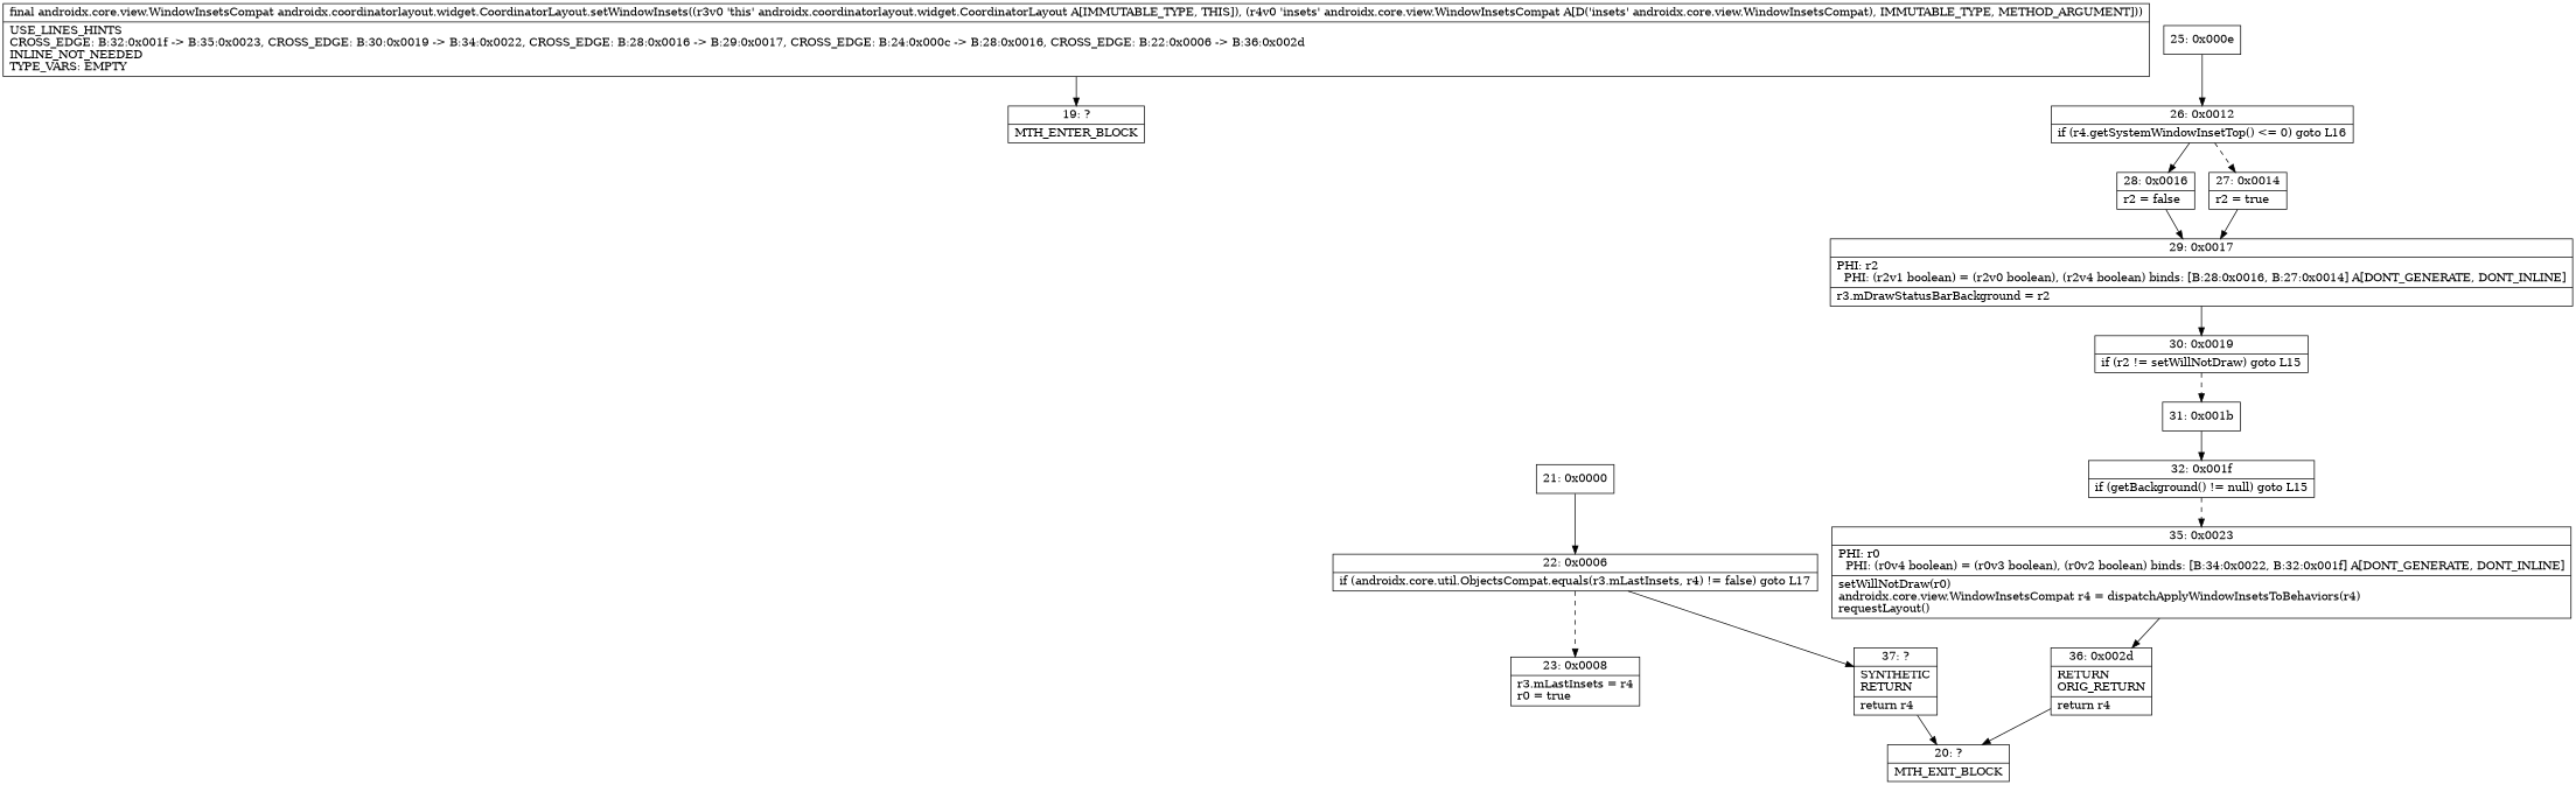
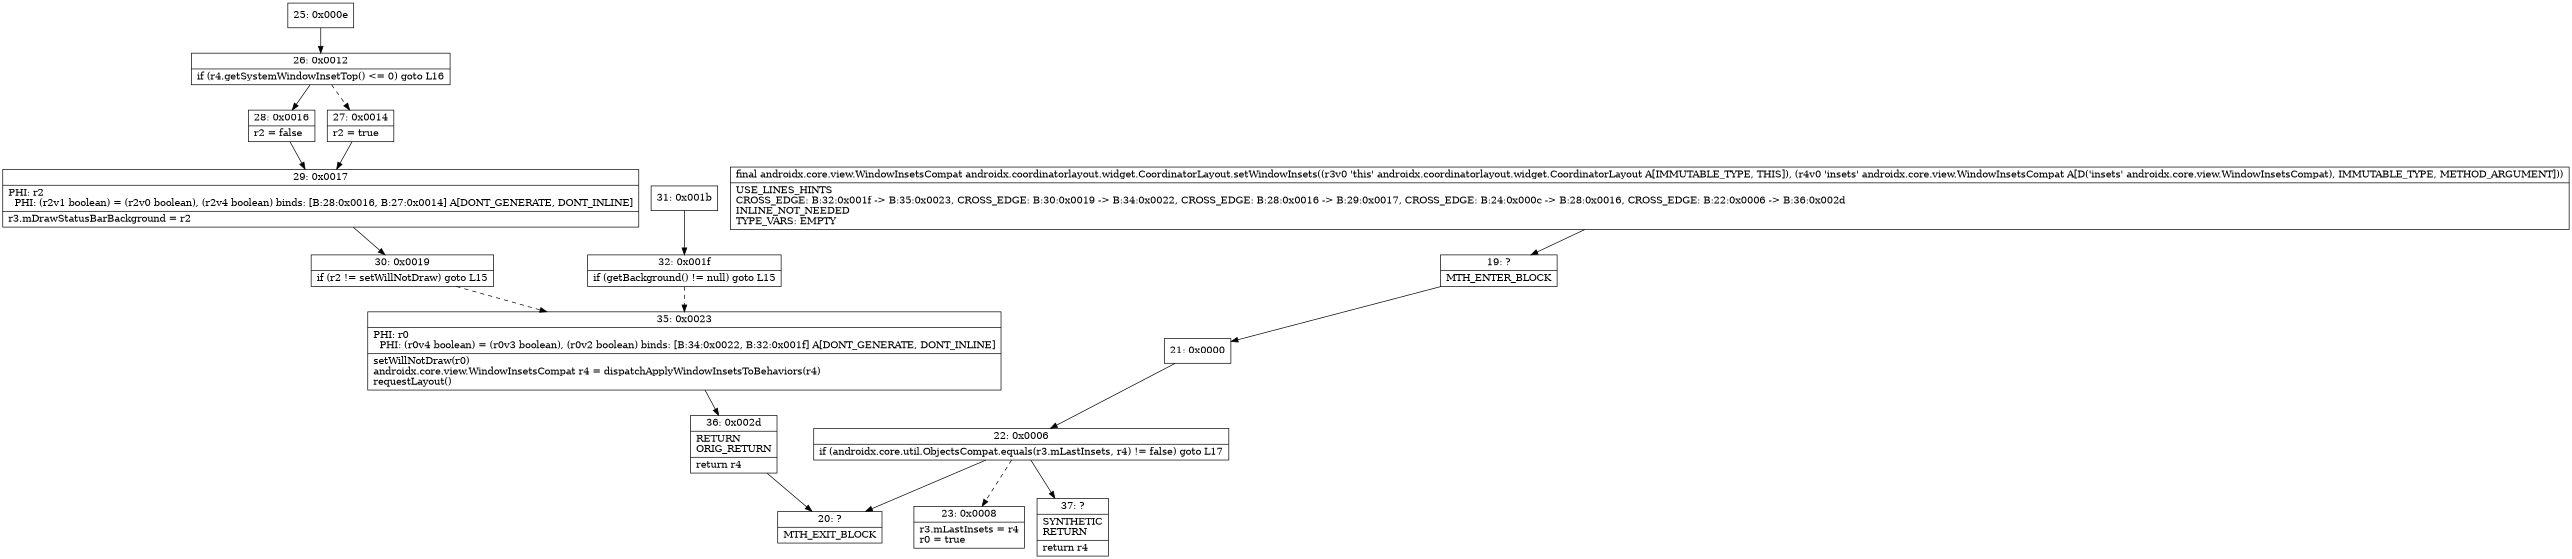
  digraph {
    node [shape=record]
    n1 [label="{19\:\ ?|MTH_ENTER_BLOCK\l}"]
    n2 [label="{21\:\ 0x0000}"]
    n3 [label="{22\:\ 0x0006|if (androidx.core.util.ObjectsCompat.equals(r3.mLastInsets, r4) != false) goto L17\l}"]
    n4 [label="{23\:\ 0x0008|r3.mLastInsets = r4\lr0 = true\l}"]
    n5 [label="{37\:\ ?|SYNTHETIC\lRETURN\l|return r4\l}"]
    n6 [label="{20\:\ ?|MTH_EXIT_BLOCK\l}"]
    n7 [label="{25\:\ 0x000e}"]
    n8 [label="{26\:\ 0x0012|if (r4.getSystemWindowInsetTop() \<= 0) goto L16\l}"]
    n9 [label="{28\:\ 0x0016|r2 = false\l}"]
    n10 [label="{29\:\ 0x0017|PHI: r2 \l  PHI: (r2v1 boolean) = (r2v0 boolean), (r2v4 boolean) binds: [B:28:0x0016, B:27:0x0014] A[DONT_GENERATE, DONT_INLINE]\l|r3.mDrawStatusBarBackground = r2\l}"]
    n11 [label="{27\:\ 0x0014|r2 = true\l}"]
    n12 [label="{30\:\ 0x0019|if (r2 != setWillNotDraw) goto L15\l}"]
    n13 [label="{31\:\ 0x001b}"]
    n14 [label="{32\:\ 0x001f|if (getBackground() != null) goto L15\l}"]
    n15 [label="{35\:\ 0x0023|PHI: r0 \l  PHI: (r0v4 boolean) = (r0v3 boolean), (r0v2 boolean) binds: [B:34:0x0022, B:32:0x001f] A[DONT_GENERATE, DONT_INLINE]\l|setWillNotDraw(r0)\landroidx.core.view.WindowInsetsCompat r4 = dispatchApplyWindowInsetsToBehaviors(r4)\lrequestLayout()\l}"]
    n16 [label="{36\:\ 0x002d|RETURN\lORIG_RETURN\l|return r4\l}"]
    n17 [label="{final androidx.core.view.WindowInsetsCompat androidx.coordinatorlayout.widget.CoordinatorLayout.setWindowInsets((r3v0 'this' androidx.coordinatorlayout.widget.CoordinatorLayout A[IMMUTABLE_TYPE, THIS]), (r4v0 'insets' androidx.core.view.WindowInsetsCompat A[D('insets' androidx.core.view.WindowInsetsCompat), IMMUTABLE_TYPE, METHOD_ARGUMENT]))  | USE_LINES_HINTS\lCROSS_EDGE: B:32:0x001f \-\> B:35:0x0023, CROSS_EDGE: B:30:0x0019 \-\> B:34:0x0022, CROSS_EDGE: B:28:0x0016 \-\> B:29:0x0017, CROSS_EDGE: B:24:0x000c \-\> B:28:0x0016, CROSS_EDGE: B:22:0x0006 \-\> B:36:0x002d\lINLINE_NOT_NEEDED\lTYPE_VARS: EMPTY\l}"]
+   n1 -> n2
    n2 -> n3
    n3 -> n4 [style=dashed]
    n3 -> n5
-   n5 -> n6
+   n3 -> n6
    n7 -> n8
    n8 -> n9
    n8 -> n11 [style=dashed]
    n9 -> n10
    n10 -> n12
    n11 -> n10
-   n12 -> n13 [style=dashed]
+   n12 -> n15 [style=dashed]
    n13 -> n14
    n14 -> n15 [style=dashed]
    n15 -> n16
    n16 -> n6
    n17 -> n1
  }
